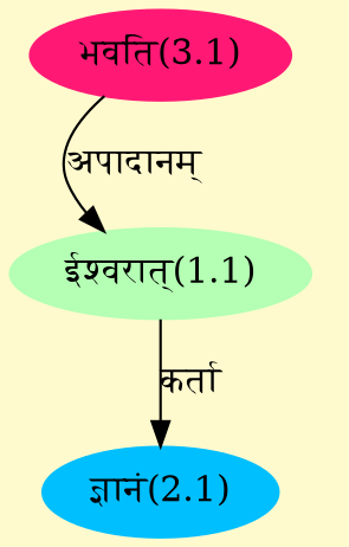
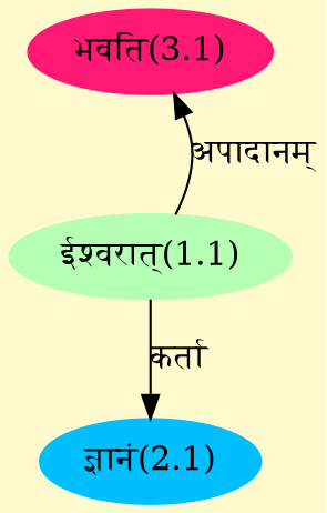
  digraph {
    bgcolor=lemonchiffon1
    compound=true
    rankdir=BT
    node [style=filled]
    edge [dir=back]
    n1 [color="#B4FFB4" label="ईश्वरात्(1.1)"]
    n2 [color="#FF1975" label="भवति(3.1)"]
    n3 [color="#00BFFF" label="ज्ञानं(2.1)"]
-   n1 -> n2 [label="अपादानम्"]
+   n2 -> n1 [label="अपादानम्"]
    n3 -> n1 [label="कर्ता"]
  }
